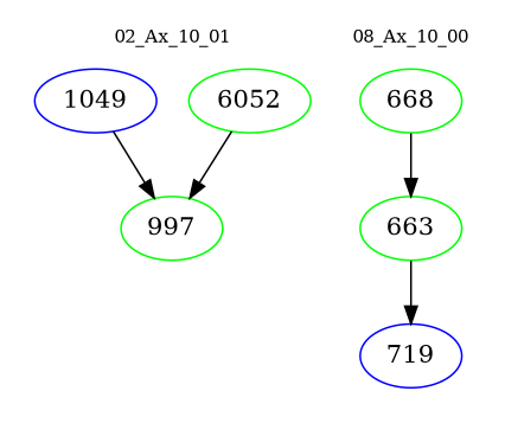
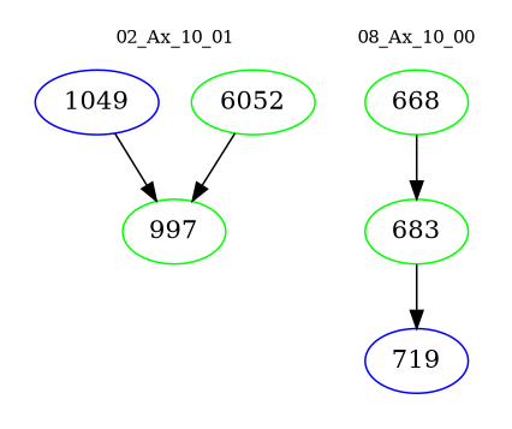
  digraph {
    node [color=green]
    edge [color=black]
    n1 [label=6052]
    n2 [label=997]
    n3 [color=blue label=1049]
    n4 [label=668]
-   n5 [label=663]
+   n5 [label=683]
    n6 [color=blue label=719]
    subgraph cluster_1 {
      color=white
      fontsize=10
      label="02_Ax_10_01"
      n1
      n2
      n3
    }
    subgraph cluster_2 {
      color=white
      fontsize=10
      label="08_Ax_10_00"
      n4
      n5
      n6
    }
    n1 -> n2
    n3 -> n2
    n4 -> n5
    n5 -> n6
  }
